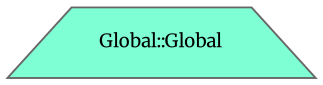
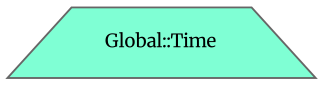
  digraph {
    rankdir=LR
    fontname=Merriweather
-   n1 [color=grey40 fillcolor=aquamarine fontname=Merriweather fontsize=10 height=0.2 label="Global::Global" shape=trapezium style=filled width=0.4]
+   n1 [color=grey40 fillcolor=aquamarine fontname=Merriweather fontsize=10 height=0.2 label="Global::Time" shape=trapezium style=filled width=0.4]
  }
